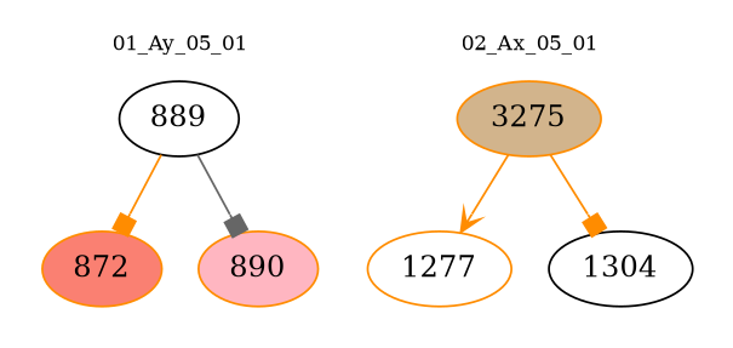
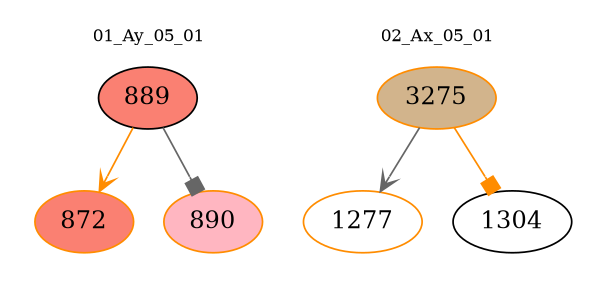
  digraph {
    node [color=darkorange fillcolor=salmon style=filled]
    edge [arrowhead=vee color=darkorange]
-   n1 [color=black fillcolor=white label=889]
+   n1 [color=black label=889]
    n2 [label=872]
    n3 [fillcolor=lightpink label=890]
    n4 [fillcolor=tan label=3275]
    n5 [fillcolor=white label=1277]
    n6 [color=black fillcolor=white label=1304]
    subgraph cluster_1 {
      color=white
      fontsize=10
      label="01_Ay_05_01"
      n1
      n2
      n3
    }
    subgraph cluster_2 {
      color=white
      fontsize=10
      label="02_Ax_05_01"
      n4
      n5
      n6
    }
-   n1 -> n2 [arrowhead=box]
+   n1 -> n2
    n1 -> n3 [arrowhead=box color=gray40]
-   n4 -> n5
+   n4 -> n5 [color=gray40]
    n4 -> n6 [arrowhead=box]
  }
